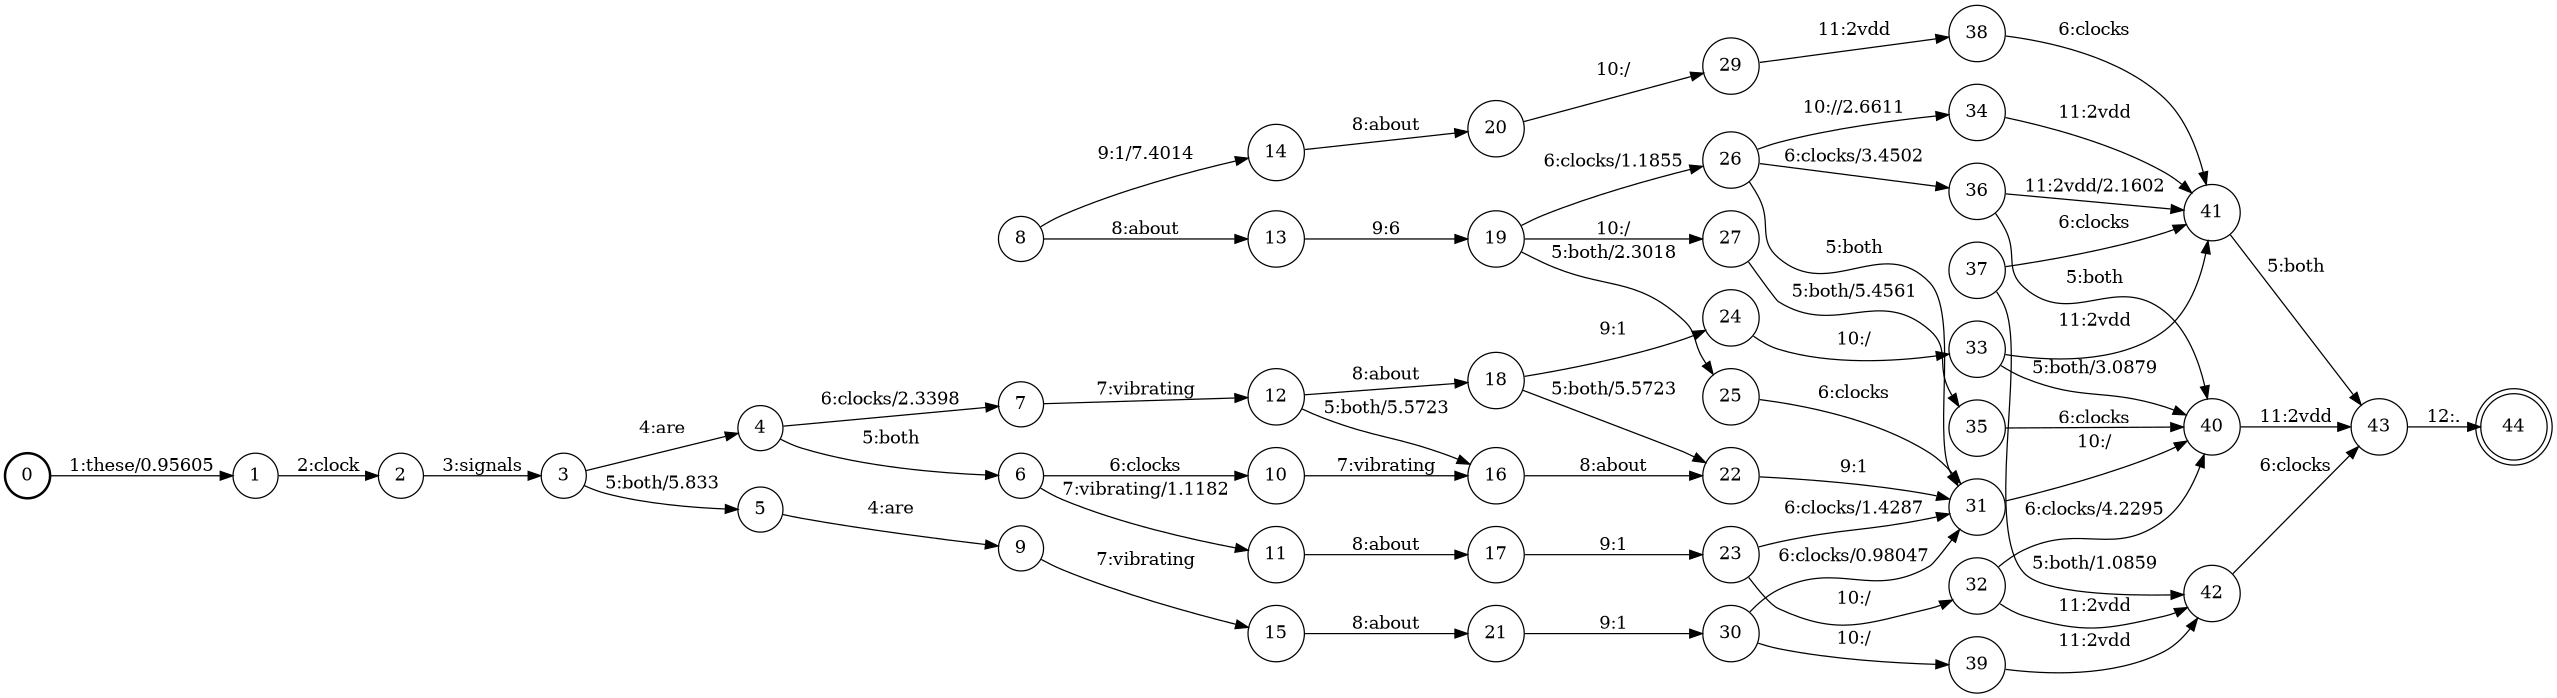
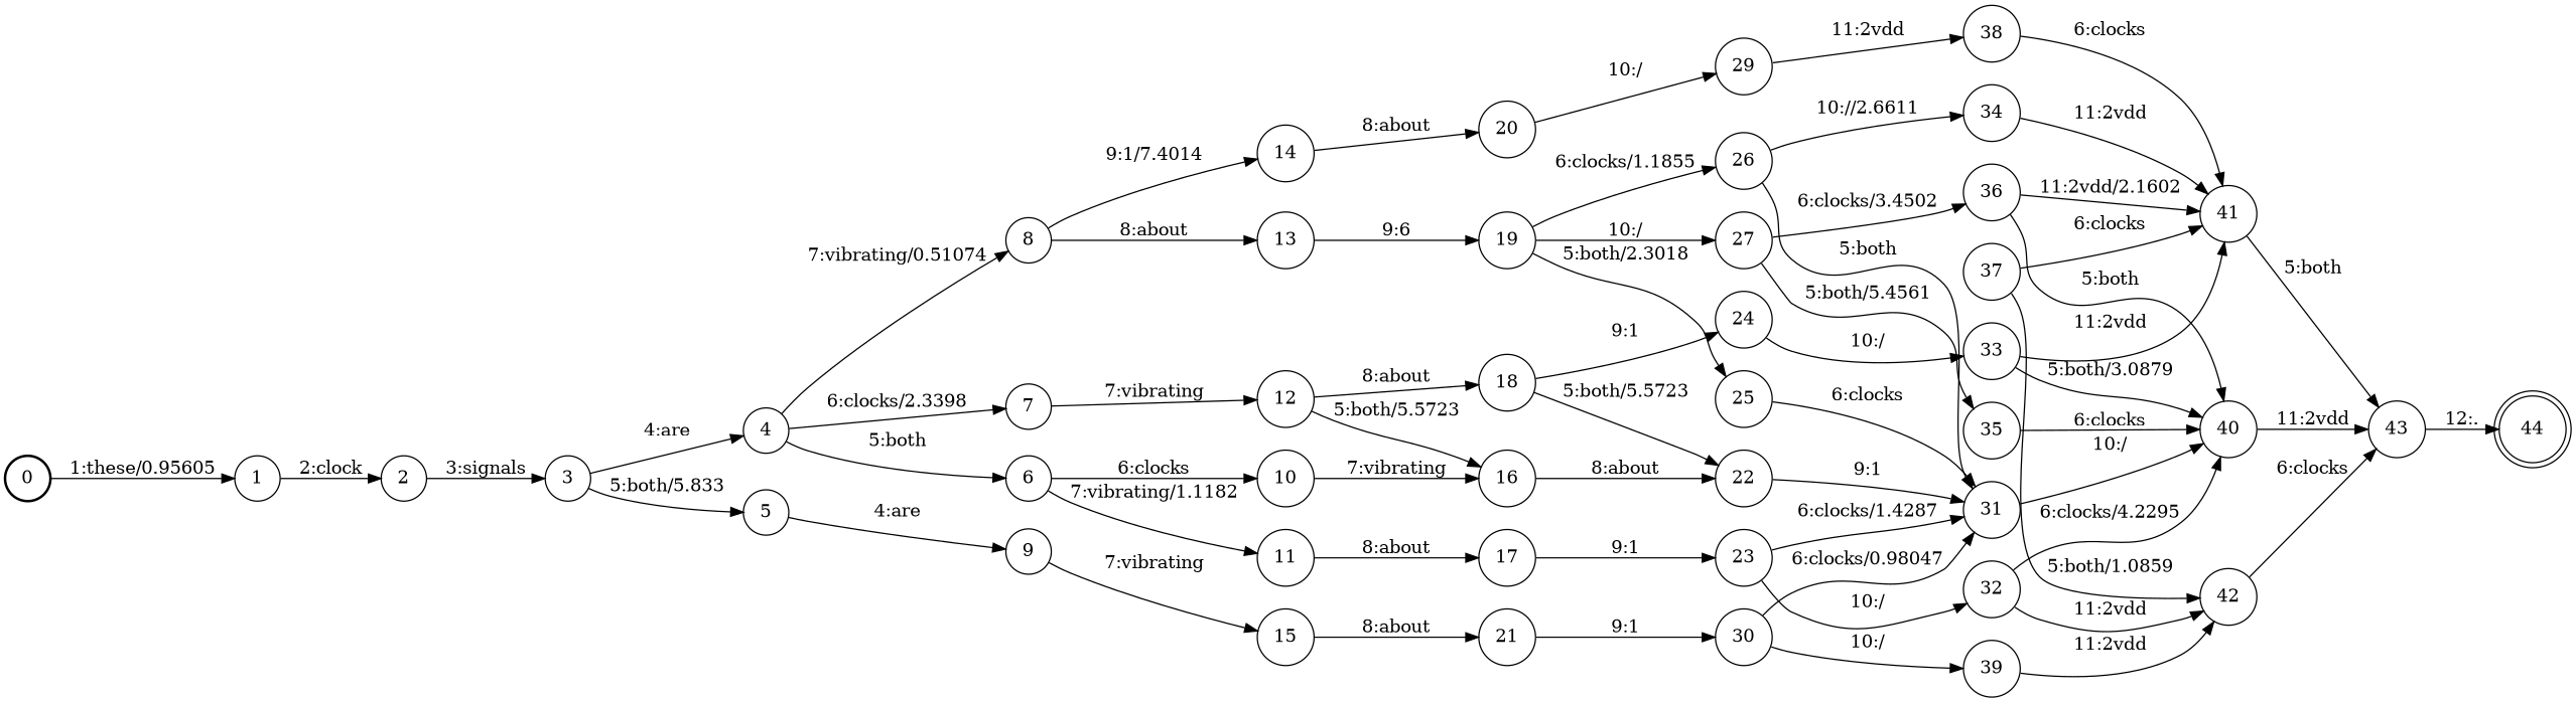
  digraph {
    nodesep=0.25
    rankdir=LR
    ranksep=0.4
    node [fontsize=14 shape=circle style=solid]
    edge [fontsize=14]
    n1 [label=0 style=bold]
    n2 [label=1]
    n3 [label=2]
    n4 [label=3]
    n5 [label=4]
    n6 [label=5]
    n7 [label=6]
    n8 [label=7]
    n9 [label=8]
    n10 [label=9]
    n11 [label=10]
    n12 [label=11]
    n13 [label=12]
    n14 [label=13]
    n15 [label=14]
    n16 [label=15]
    n17 [label=16]
    n18 [label=17]
    n19 [label=18]
    n20 [label=19]
    n21 [label=20]
    n22 [label=21]
    n23 [label=22]
    n24 [label=23]
    n25 [label=24]
    n26 [label=25]
    n27 [label=26]
    n28 [label=27]
    n29 [label=29]
    n30 [label=30]
    n31 [label=31]
    n32 [label=32]
    n33 [label=33]
    n34 [label=34]
    n35 [label=35]
    n36 [label=36]
    n37 [label=38]
    n38 [label=39]
    n39 [label=40]
    n40 [label=42]
    n41 [label=41]
    n42 [label=37]
    n43 [label=43]
    n44 [label=44 shape=doublecircle]
    n1 -> n2 [label="1:these/0.95605"]
    n2 -> n3 [label="2:clock"]
    n3 -> n4 [label="3:signals"]
    n4 -> n5 [label="4:are"]
    n4 -> n6 [label="5:both/5.833"]
    n5 -> n7 [label="5:both"]
    n5 -> n8 [label="6:clocks/2.3398"]
+   n5 -> n9 [label="7:vibrating/0.51074"]
    n6 -> n10 [label="4:are"]
    n7 -> n11 [label="6:clocks"]
    n7 -> n12 [label="7:vibrating/1.1182"]
    n8 -> n13 [label="7:vibrating"]
    n9 -> n14 [label="8:about"]
    n9 -> n15 [label="9:1/7.4014"]
    n10 -> n16 [label="7:vibrating"]
    n11 -> n17 [label="7:vibrating"]
    n12 -> n18 [label="8:about"]
    n13 -> n17 [label="5:both/5.5723"]
    n13 -> n19 [label="8:about"]
    n14 -> n20 [label="9:6"]
    n15 -> n21 [label="8:about"]
    n16 -> n22 [label="8:about"]
    n17 -> n23 [label="8:about"]
    n18 -> n24 [label="9:1"]
    n19 -> n23 [label="5:both/5.5723"]
    n19 -> n25 [label="9:1"]
    n20 -> n26 [label="5:both/2.3018"]
    n20 -> n27 [label="6:clocks/1.1855"]
    n20 -> n28 [label="10:/"]
    n21 -> n29 [label="10:/"]
    n22 -> n30 [label="9:1"]
    n23 -> n31 [label="9:1"]
    n24 -> n31 [label="6:clocks/1.4287"]
    n24 -> n32 [label="10:/"]
    n25 -> n33 [label="10:/"]
    n26 -> n31 [label="6:clocks"]
    n27 -> n31 [label="5:both"]
    n27 -> n34 [label="10://2.6611"]
    n28 -> n35 [label="5:both/5.4561"]
-   n27 -> n36 [label="6:clocks/3.4502"]
+   n28 -> n36 [label="6:clocks/3.4502"]
    n29 -> n37 [label="11:2vdd"]
    n30 -> n31 [label="6:clocks/0.98047"]
    n30 -> n38 [label="10:/"]
    n31 -> n39 [label="10:/"]
    n32 -> n39 [label="6:clocks/4.2295"]
    n32 -> n40 [label="11:2vdd"]
    n33 -> n39 [label="5:both/3.0879"]
    n33 -> n41 [label="11:2vdd"]
    n34 -> n41 [label="11:2vdd"]
    n35 -> n39 [label="6:clocks"]
    n36 -> n39 [label="5:both"]
    n36 -> n41 [label="11:2vdd/2.1602"]
    n37 -> n41 [label="6:clocks"]
    n38 -> n40 [label="11:2vdd"]
    n39 -> n43 [label="11:2vdd"]
    n40 -> n43 [label="6:clocks"]
    n41 -> n43 [label="5:both"]
    n42 -> n40 [label="5:both/1.0859"]
    n42 -> n41 [label="6:clocks"]
    n43 -> n44 [label="12:."]
  }
